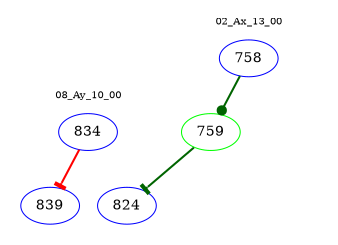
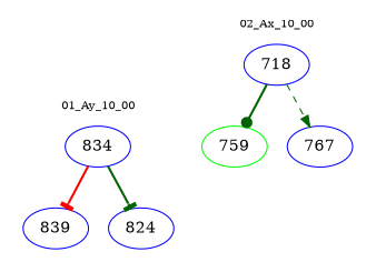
  digraph {
    node [color=blue]
    edge [arrowhead=tee color=darkgreen style=bold]
    n1 [label=834]
    n2 [label=824]
    n3 [label=839]
-   n4 [label=758]
+   n4 [label=718]
    n5 [color=green label=759]
+   n6 [label=767]
    subgraph cluster_1 {
      color=white
      fontsize=10
-     label="08_Ay_10_00"
+     label="01_Ay_10_00"
      n1
      n2
      n3
    }
    subgraph cluster_2 {
      color=white
      fontsize=10
-     label="02_Ax_13_00"
+     label="02_Ax_10_00"
      n4
      n5
+     n6
    }
-   n5 -> n2
+   n1 -> n2
    n1 -> n3 [color=red]
    n4 -> n5 [arrowhead=dot]
+   n4 -> n6 [arrowhead=normal style=dashed]
  }
